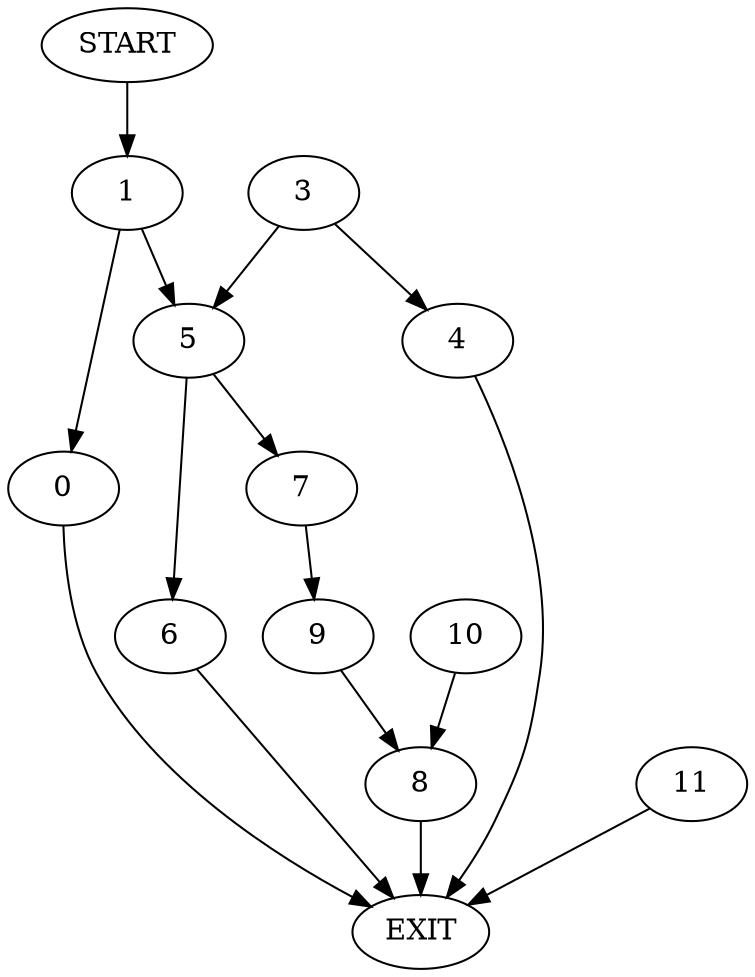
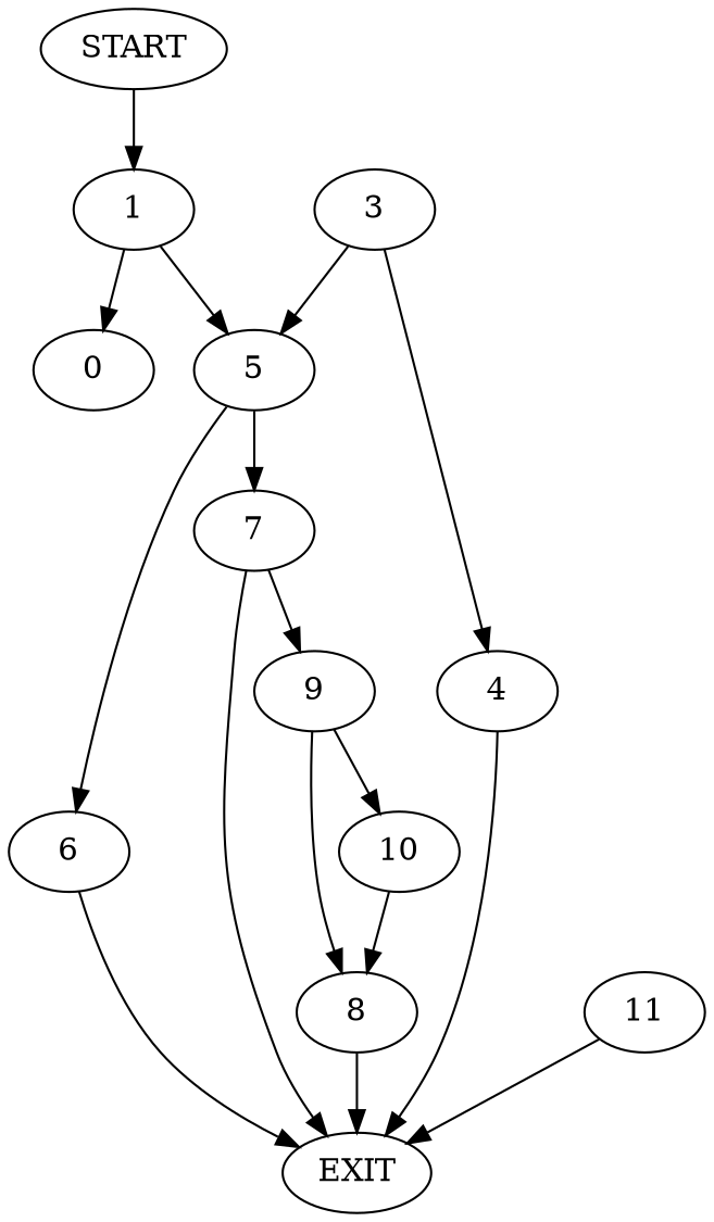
  digraph {
    n1 [label=START]
    1
    n3 [label=0]
    5
    n5 [label=EXIT]
    3
    4
    6
    7
    9
    8
    10
    11
    n1 -> 1
    1 -> n3
    1 -> 5
-   n3 -> n5
+   7 -> n5
    5 -> 6
    5 -> 7
    3 -> 5
    3 -> 4
    4 -> n5
    6 -> n5
    7 -> 9
    9 -> 8
+   9 -> 10
    8 -> n5
    10 -> 8
    11 -> n5
  }
